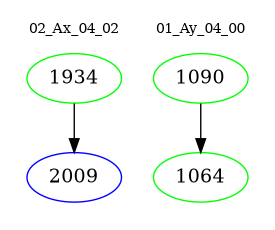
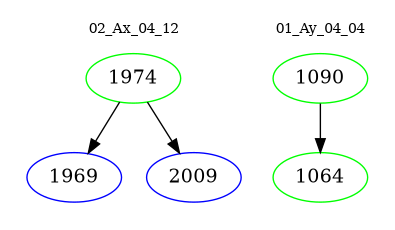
  digraph {
    node [color=green]
    edge [color=black]
-   n1 [label=1934]
+   n1 [label=1974]
+   n2 [color=blue label=1969]
    n3 [color=blue label=2009]
    n4 [label=1090]
    n5 [label=1064]
    subgraph cluster_1 {
      color=white
      fontsize=10
-     label="02_Ax_04_02"
+     label="02_Ax_04_12"
      n1
+     n2
      n3
    }
    subgraph cluster_2 {
      color=white
      fontsize=10
-     label="01_Ay_04_00"
+     label="01_Ay_04_04"
      n4
      n5
    }
+   n1 -> n2
    n1 -> n3
    n4 -> n5
  }
